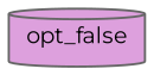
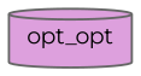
  digraph {
    rankdir=LR
    fontname=Montserrat
-   n1 [color=grey40 fillcolor=plum fontname=Montserrat fontsize=10 height=0.2 label=opt_false shape=cylinder style=filled width=0.4]
+   n1 [color=grey40 fillcolor=plum fontname=Montserrat fontsize=10 height=0.2 label=opt_opt shape=cylinder style=filled width=0.4]
  }
